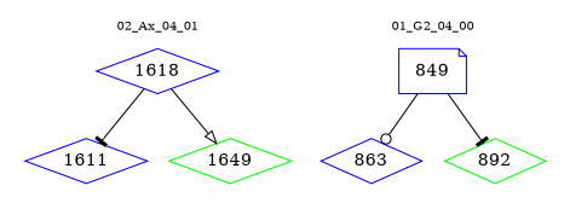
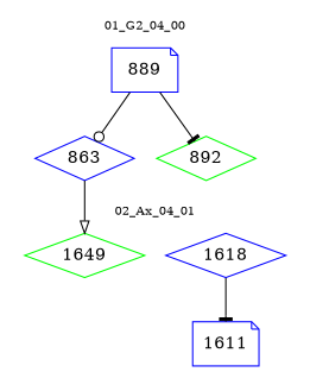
  digraph {
    node [color=blue shape=diamond]
    edge [arrowhead=tee color=black]
    n1 [label=1618]
-   n2 [label=1611]
+   n2 [label=1611 shape=note]
    n3 [color=green label=1649]
-   n4 [label=849 shape=note]
+   n4 [label=889 shape=note]
    n5 [label=863]
    n6 [color=green label=892]
    subgraph cluster_1 {
      color=white
      fontsize=10
      label="02_Ax_04_01"
      n1
      n2
      n3
    }
    subgraph cluster_2 {
      color=white
      fontsize=10
      label="01_G2_04_00"
      n4
      n5
      n6
    }
    n1 -> n2
-   n1 -> n3 [arrowhead=onormal]
+   n5 -> n3 [arrowhead=onormal]
    n4 -> n5 [arrowhead=odot]
    n4 -> n6
  }
